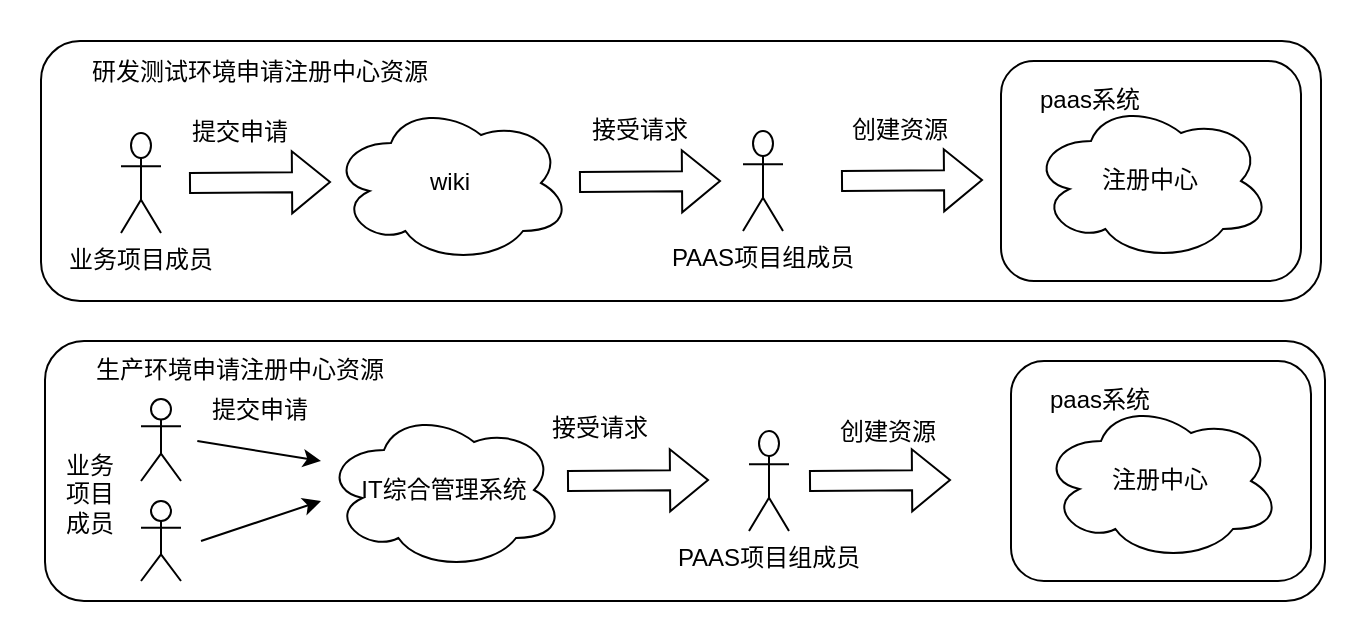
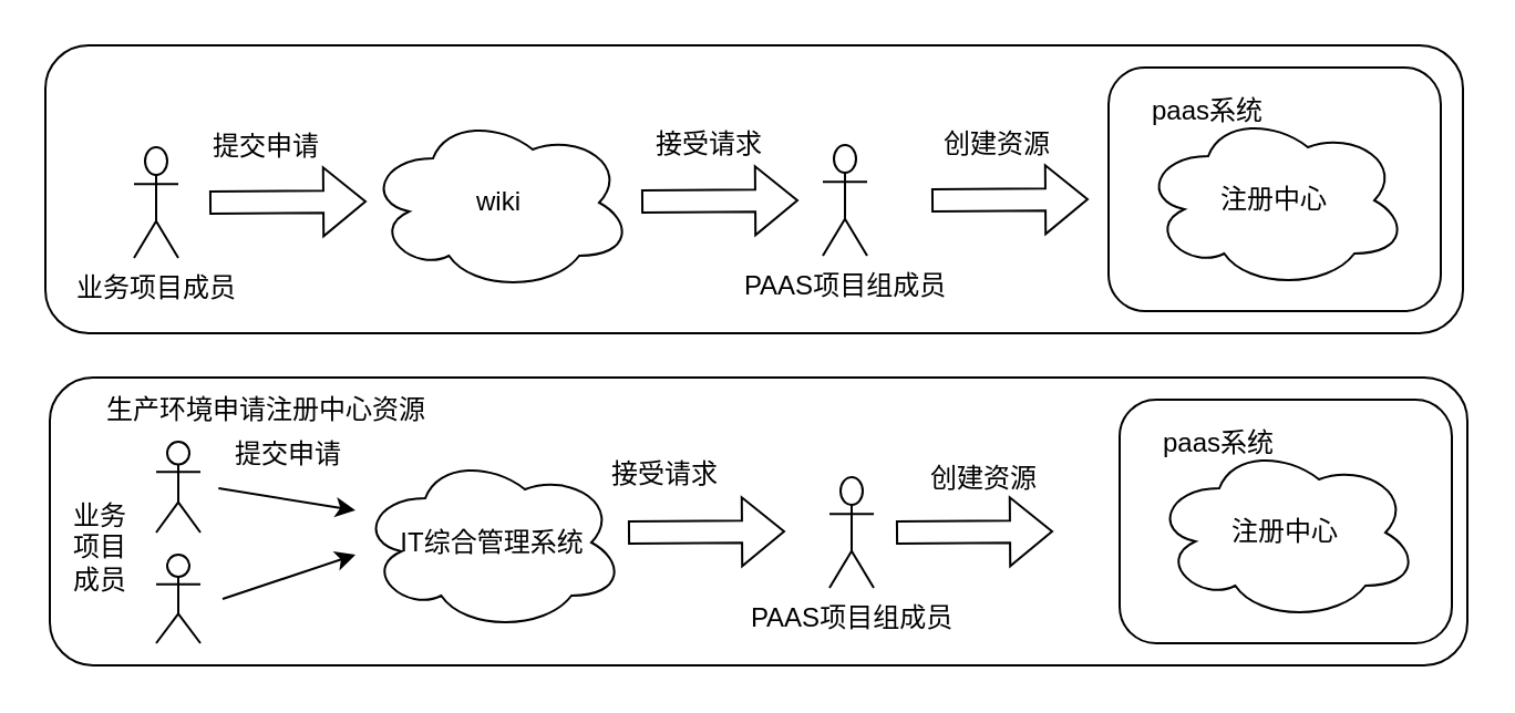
  <mxCell id="0" />
  <mxCell id="1" parent="0" />
  <mxCell id="2" value="" style="rounded=1;whiteSpace=wrap;html=1;" vertex="1" parent="1"><mxGeometry x="20" y="20" width="640" height="130" as="geometry" /></mxCell>
  <mxCell id="3" value="业务项目成员" style="shape=umlActor;verticalLabelPosition=bottom;verticalAlign=top;html=1;outlineConnect=0;" vertex="1" parent="1"><mxGeometry x="60" y="66" width="20" height="50" as="geometry" /></mxCell>
  <mxCell id="4" value="wiki" style="ellipse;shape=cloud;whiteSpace=wrap;html=1;" vertex="1" parent="1"><mxGeometry x="165" y="51" width="120" height="80" as="geometry" /></mxCell>
  <mxCell id="5" value="提交申请" style="text;html=1;strokeColor=none;fillColor=none;align=center;verticalAlign=middle;whiteSpace=wrap;rounded=0;" vertex="1" parent="1"><mxGeometry x="90" y="51" width="60" height="30" as="geometry" /></mxCell>
- <mxCell id="6" value="研发测试环境申请注册中心资源" style="text;html=1;strokeColor=none;fillColor=none;align=center;verticalAlign=middle;whiteSpace=wrap;rounded=0;" vertex="1" parent="1"><mxGeometry x="40" y="21" width="180" height="30" as="geometry" /></mxCell>
  <mxCell id="7" value="PAAS项目组成员" style="shape=umlActor;verticalLabelPosition=bottom;verticalAlign=top;html=1;outlineConnect=0;" vertex="1" parent="1"><mxGeometry x="371" y="65" width="20" height="50" as="geometry" /></mxCell>
  <mxCell id="8" value="" style="shape=flexArrow;endArrow=classic;html=1;rounded=0;" edge="1" parent="1"><mxGeometry width="50" height="50" relative="1" as="geometry"><mxPoint x="289" y="90.5" as="sourcePoint" /><mxPoint x="360" y="90" as="targetPoint" /></mxGeometry></mxCell>
  <mxCell id="9" value="接受请求" style="text;html=1;strokeColor=none;fillColor=none;align=center;verticalAlign=middle;whiteSpace=wrap;rounded=0;" vertex="1" parent="1"><mxGeometry x="290" y="50" width="60" height="30" as="geometry" /></mxCell>
  <mxCell id="10" value="" style="shape=flexArrow;endArrow=classic;html=1;rounded=0;" edge="1" parent="1"><mxGeometry width="50" height="50" relative="1" as="geometry"><mxPoint x="420" y="90" as="sourcePoint" /><mxPoint x="491" y="89.5" as="targetPoint" /></mxGeometry></mxCell>
  <mxCell id="11" value="" style="shape=flexArrow;endArrow=classic;html=1;rounded=0;" edge="1" parent="1"><mxGeometry width="50" height="50" relative="1" as="geometry"><mxPoint x="94" y="91" as="sourcePoint" /><mxPoint x="165" y="90.5" as="targetPoint" /></mxGeometry></mxCell>
  <mxCell id="12" value="创建资源" style="text;html=1;strokeColor=none;fillColor=none;align=center;verticalAlign=middle;whiteSpace=wrap;rounded=0;" vertex="1" parent="1"><mxGeometry x="420" y="50" width="60" height="30" as="geometry" /></mxCell>
  <mxCell id="13" value="" style="rounded=1;whiteSpace=wrap;html=1;" vertex="1" parent="1"><mxGeometry x="22" y="170" width="640" height="130" as="geometry" /></mxCell>
  <mxCell id="14" value="PAAS项目组成员" style="shape=umlActor;verticalLabelPosition=bottom;verticalAlign=top;html=1;outlineConnect=0;" vertex="1" parent="1"><mxGeometry x="374" y="215" width="20" height="50" as="geometry" /></mxCell>
  <mxCell id="15" value="生产环境申请注册中心资源" style="text;html=1;strokeColor=none;fillColor=none;align=center;verticalAlign=middle;whiteSpace=wrap;rounded=0;" vertex="1" parent="1"><mxGeometry x="30" y="170" width="180" height="30" as="geometry" /></mxCell>
  <mxCell id="16" value="" style="shape=flexArrow;endArrow=classic;html=1;rounded=0;" edge="1" parent="1"><mxGeometry width="50" height="50" relative="1" as="geometry"><mxPoint x="404" y="240" as="sourcePoint" /><mxPoint x="475" y="239.5" as="targetPoint" /></mxGeometry></mxCell>
  <mxCell id="17" value="" style="shape=flexArrow;endArrow=classic;html=1;rounded=0;" edge="1" parent="1"><mxGeometry width="50" height="50" relative="1" as="geometry"><mxPoint x="283" y="240" as="sourcePoint" /><mxPoint x="354" y="239.5" as="targetPoint" /></mxGeometry></mxCell>
  <mxCell id="18" value="创建资源" style="text;html=1;strokeColor=none;fillColor=none;align=center;verticalAlign=middle;whiteSpace=wrap;rounded=0;" vertex="1" parent="1"><mxGeometry x="414" y="201" width="60" height="30" as="geometry" /></mxCell>
  <mxCell id="19" value="" style="ellipse;shape=cloud;whiteSpace=wrap;html=1;rounded=0;sketch=0;" vertex="1" parent="1"><mxGeometry x="527" y="200" width="120" height="80" as="geometry" /></mxCell>
  <mxCell id="20" value="" style="shape=umlActor;verticalLabelPosition=bottom;verticalAlign=top;html=1;outlineConnect=0;rounded=0;sketch=0;" vertex="1" parent="1"><mxGeometry x="70" y="250" width="20" height="40" as="geometry" /></mxCell>
  <mxCell id="21" value="" style="shape=umlActor;verticalLabelPosition=bottom;verticalAlign=top;html=1;outlineConnect=0;rounded=0;sketch=0;" vertex="1" parent="1"><mxGeometry x="70" y="199" width="20" height="41" as="geometry" /></mxCell>
  <mxCell id="22" value="业务项目成员" style="text;html=1;strokeColor=none;fillColor=none;align=center;verticalAlign=middle;whiteSpace=wrap;rounded=0;sketch=0;" vertex="1" parent="1"><mxGeometry x="30" y="204.5" width="30" height="85.5" as="geometry" /></mxCell>
  <mxCell id="23" value="" style="endArrow=classic;html=1;rounded=1;sketch=0;curved=0;exitX=0.119;exitY=0.385;exitDx=0;exitDy=0;exitPerimeter=0;" edge="1" parent="1" source="13"><mxGeometry width="50" height="50" relative="1" as="geometry"><mxPoint x="320" y="340" as="sourcePoint" /><mxPoint x="160" y="230" as="targetPoint" /></mxGeometry></mxCell>
  <mxCell id="24" value="" style="rounded=1;whiteSpace=wrap;html=1;sketch=0;" vertex="1" parent="1"><mxGeometry x="505" y="180" width="150" height="110" as="geometry" /></mxCell>
  <mxCell id="25" value="" style="endArrow=classic;html=1;rounded=1;sketch=0;curved=0;" edge="1" parent="1"><mxGeometry width="50" height="50" relative="1" as="geometry"><mxPoint x="100" y="270" as="sourcePoint" /><mxPoint x="160" y="250" as="targetPoint" /></mxGeometry></mxCell>
  <mxCell id="26" value="注册中心" style="ellipse;shape=cloud;whiteSpace=wrap;html=1;rounded=0;sketch=0;" vertex="1" parent="1"><mxGeometry x="520" y="200" width="120" height="80" as="geometry" /></mxCell>
  <mxCell id="27" value="paas系统" style="text;html=1;strokeColor=none;fillColor=none;align=center;verticalAlign=middle;whiteSpace=wrap;rounded=0;sketch=0;" vertex="1" parent="1"><mxGeometry x="520" y="185" width="60" height="30" as="geometry" /></mxCell>
  <mxCell id="28" value="" style="rounded=1;whiteSpace=wrap;html=1;sketch=0;" vertex="1" parent="1"><mxGeometry x="500" y="30" width="150" height="110" as="geometry" /></mxCell>
  <mxCell id="29" value="注册中心" style="ellipse;shape=cloud;whiteSpace=wrap;html=1;rounded=0;sketch=0;" vertex="1" parent="1"><mxGeometry x="515" y="50" width="120" height="80" as="geometry" /></mxCell>
  <mxCell id="30" value="paas系统" style="text;html=1;strokeColor=none;fillColor=none;align=center;verticalAlign=middle;whiteSpace=wrap;rounded=0;sketch=0;" vertex="1" parent="1"><mxGeometry x="515" y="35" width="60" height="30" as="geometry" /></mxCell>
  <mxCell id="31" value="IT综合管理系统" style="ellipse;shape=cloud;whiteSpace=wrap;html=1;" vertex="1" parent="1"><mxGeometry x="161.5" y="204.5" width="120" height="80" as="geometry" /></mxCell>
  <mxCell id="32" value="接受请求" style="text;html=1;strokeColor=none;fillColor=none;align=center;verticalAlign=middle;whiteSpace=wrap;rounded=0;" vertex="1" parent="1"><mxGeometry x="270" y="199" width="60" height="30" as="geometry" /></mxCell>
  <mxCell id="33" value="提交申请" style="text;html=1;strokeColor=none;fillColor=none;align=center;verticalAlign=middle;whiteSpace=wrap;rounded=0;" vertex="1" parent="1"><mxGeometry x="100" y="190" width="60" height="30" as="geometry" /></mxCell>
